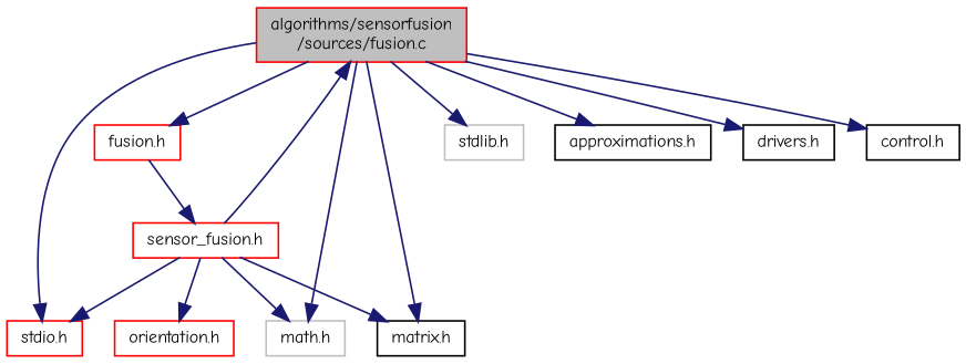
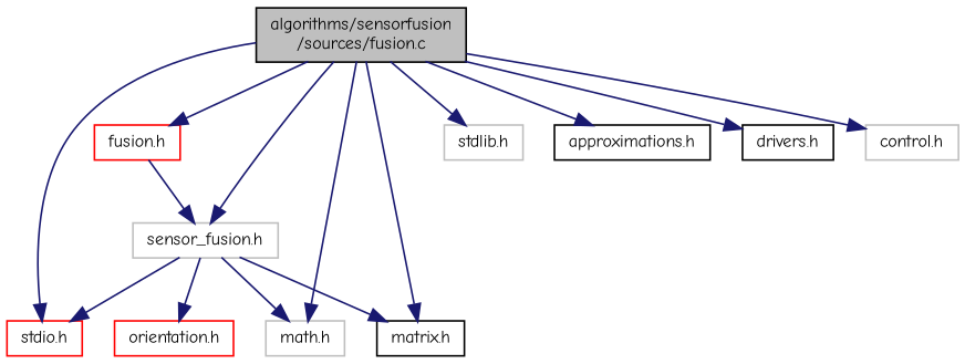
  digraph {
    fontname="Comic Neue"
    node [color=black fillcolor=white fontname="Comic Neue" fontsize=10 shape=record style=filled]
    edge [color=midnightblue fontname="Comic Neue" fontsize=10 labelfontname=Helvetica labelfontsize=10 style=solid]
-   n1 [color=red fillcolor=grey75 fontcolor=black height=0.2 label="algorithms/sensorfusion\l/sources/fusion.c" width=0.4]
+   n1 [fillcolor=grey75 fontcolor=black height=0.2 label="algorithms/sensorfusion\l/sources/fusion.c" width=0.4]
    n2 [color=red height=0.2 label="stdio.h" width=0.4]
    n3 [color=grey75 height=0.2 label="math.h" width=0.4]
    n4 [color=grey75 height=0.2 label="stdlib.h" width=0.4]
-   n5 [color=red height=0.2 label="sensor_fusion.h" width=0.4]
+   n5 [color=grey75 height=0.2 label="sensor_fusion.h" width=0.4]
    n6 [height=0.2 label="matrix.h" width=0.4]
    n7 [color=red height=0.2 label="fusion.h" width=0.4]
    n8 [height=0.2 label="approximations.h" width=0.4]
    n9 [height=0.2 label="drivers.h" width=0.4]
-   n10 [height=0.2 label="control.h" width=0.4]
+   n10 [color=grey75 height=0.2 label="control.h" width=0.4]
    n11 [color=red height=0.2 label="orientation.h" width=0.4]
    n1 -> n2
    n1 -> n3
    n1 -> n4
-   n5 -> n1
+   n1 -> n5
    n1 -> n6
    n1 -> n7
    n1 -> n8
    n1 -> n9
    n1 -> n10
    n5 -> n2
    n5 -> n3
    n5 -> n6
    n5 -> n11
    n7 -> n5
  }
